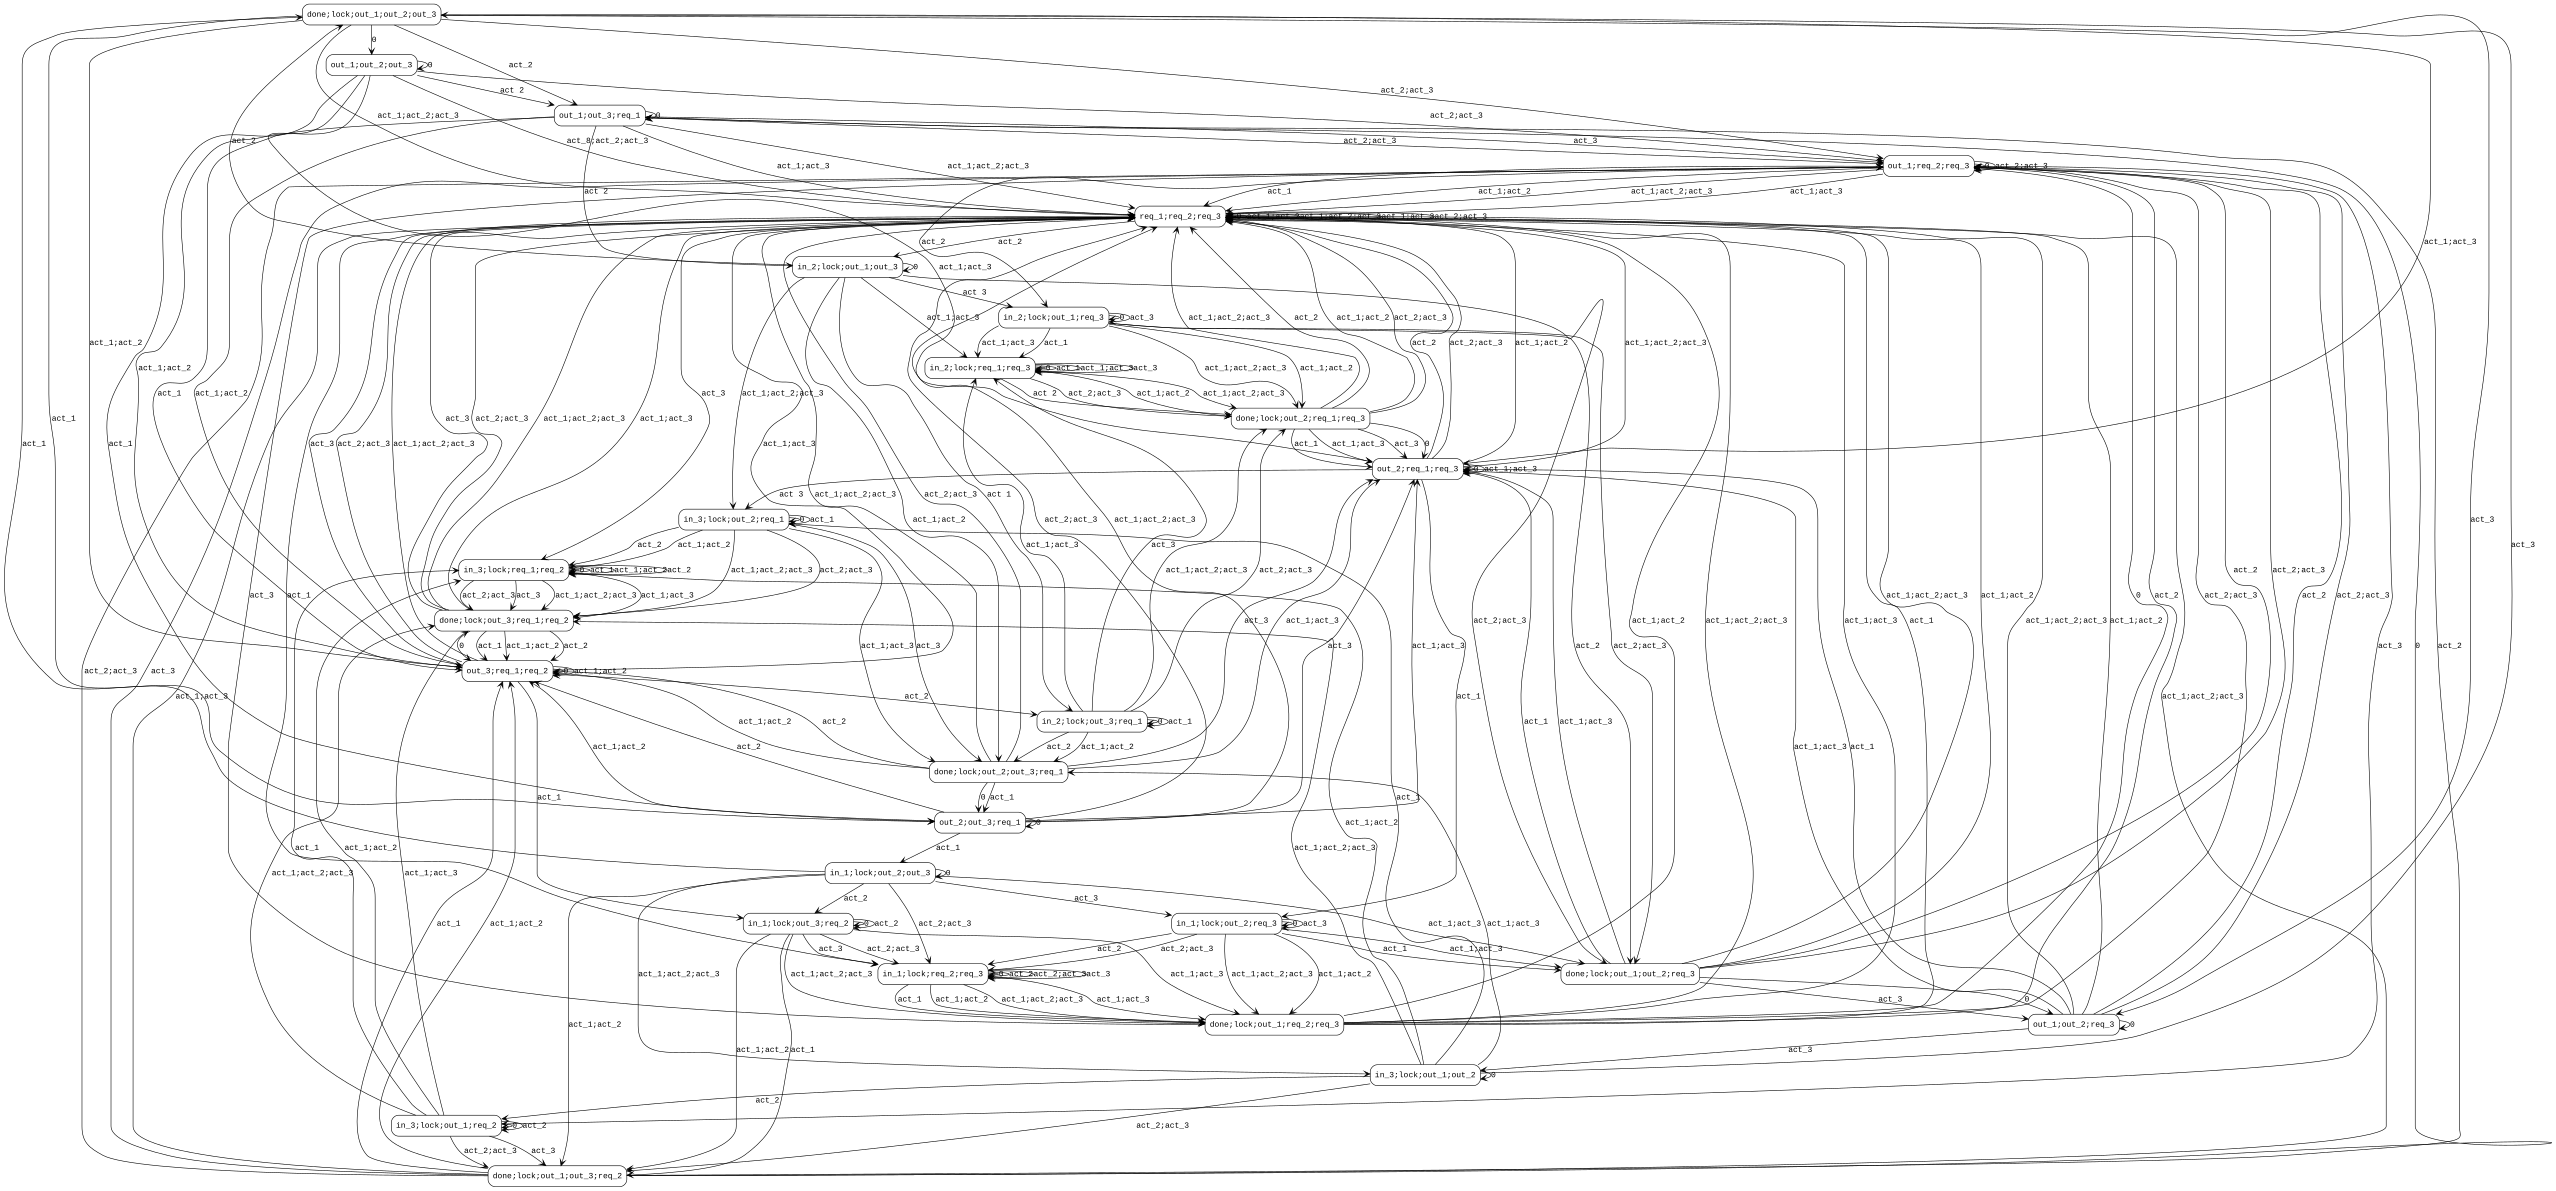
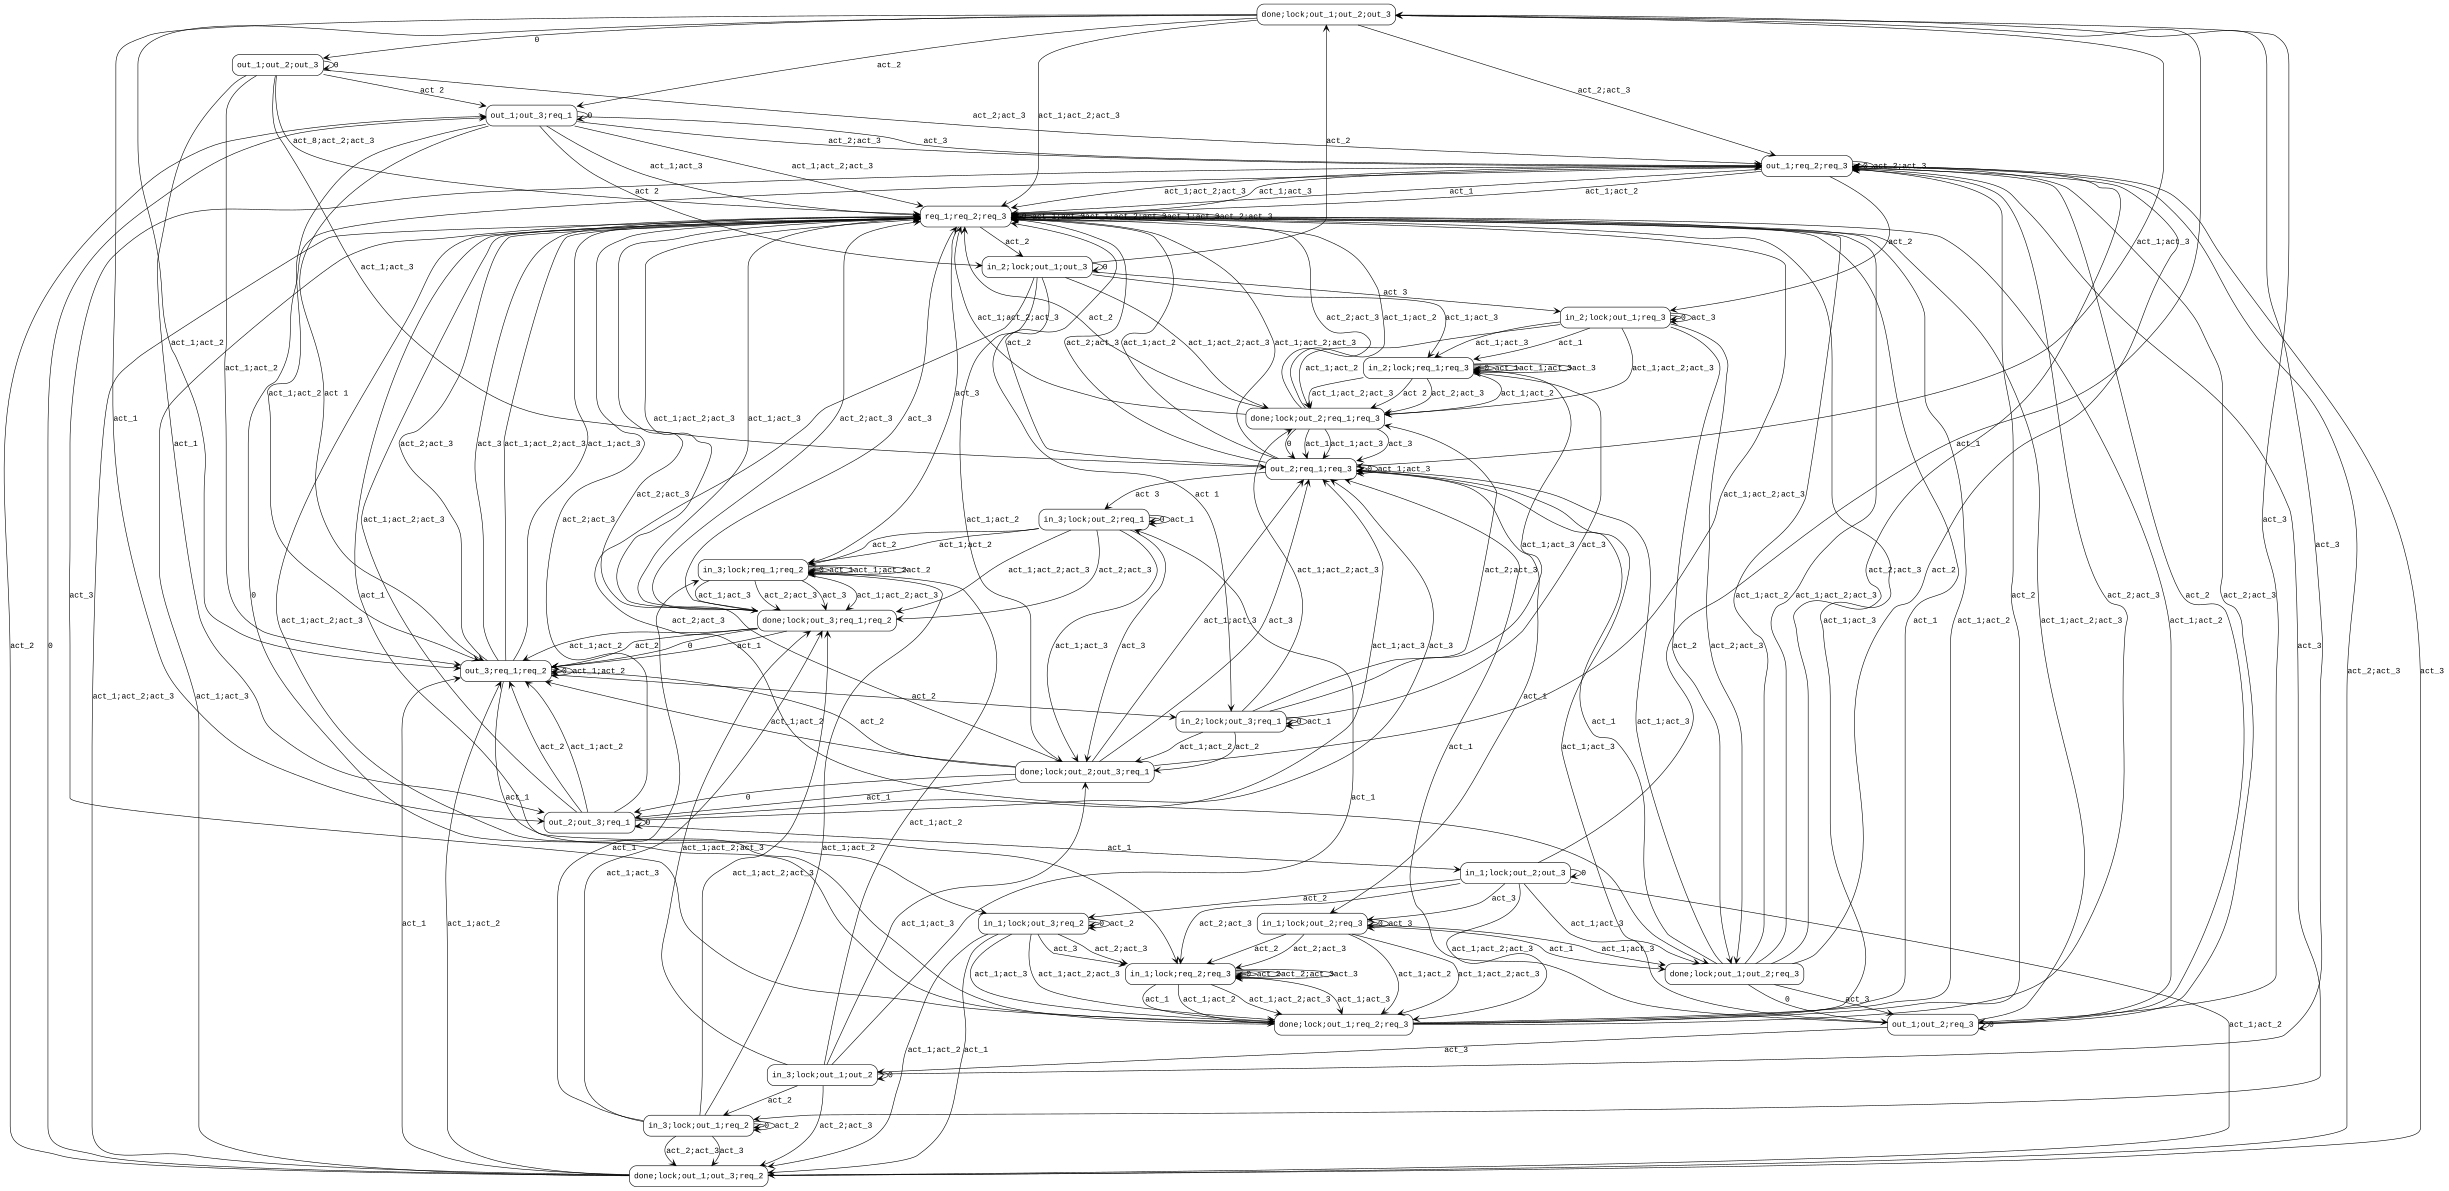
  digraph {
    fontname="Liberation Mono"
    node [fillcolor=white fontname="Liberation Mono" shape=box style="filled, rounded"]
    edge [arrowhead=vee fontname="Liberation Mono"]
    n1 [label="done;lock;out_1;out_2;out_3"]
    n2 [label="out_1;out_2;out_3"]
    n3 [label="out_1;out_2;req_3"]
    n4 [label="out_1;out_3;req_1"]
    n5 [label="out_1;req_2;req_3"]
    n6 [label="out_2;out_3;req_1"]
    n7 [label="out_2;req_1;req_3"]
    n8 [label="out_3;req_1;req_2"]
    n9 [label="req_1;req_2;req_3"]
    n10 [label="in_3;lock;out_1;out_2"]
    n11 [label="in_2;lock;out_1;out_3"]
    n12 [label="in_2;lock;out_1;req_3"]
    n13 [label="in_3;lock;out_1;req_2"]
    n14 [label="in_1;lock;out_2;out_3"]
    n15 [label="in_1;lock;out_2;req_3"]
    n16 [label="in_3;lock;out_2;req_1"]
    n17 [label="in_1;lock;out_3;req_2"]
    n18 [label="in_2;lock;out_3;req_1"]
    n19 [label="in_1;lock;req_2;req_3"]
    n20 [label="in_3;lock;req_1;req_2"]
    n21 [label="done;lock;out_1;out_2;req_3"]
    n22 [label="done;lock;out_1;out_3;req_2"]
    n23 [label="done;lock;out_1;req_2;req_3"]
    n24 [label="done;lock;out_2;out_3;req_1"]
    n25 [label="done;lock;out_2;req_1;req_3"]
    n26 [label="done;lock;out_3;req_1;req_2"]
    n27 [label="in_2;lock;req_1;req_3"]
    n1 -> n2 [label=0]
    n1 -> n3 [label=act_3]
    n1 -> n4 [label=act_2]
    n1 -> n5 [label="act_2;act_3"]
    n1 -> n6 [label=act_1]
    n1 -> n7 [label="act_1;act_3"]
    n1 -> n8 [label="act_1;act_2"]
    n1 -> n9 [label="act_1;act_2;act_3"]
    n2 -> n2 [label=0]
    n2 -> n4 [label=act_2]
    n2 -> n5 [label="act_2;act_3"]
    n2 -> n6 [label=act_1]
    n2 -> n7 [label="act_1;act_3"]
    n2 -> n8 [label="act_1;act_2"]
    n2 -> n9 [label="act_8;act_2;act_3"]
    n3 -> n3 [label=0]
    n3 -> n5 [label=act_2]
    n3 -> n5 [label="act_2;act_3"]
    n3 -> n7 [label=act_1]
    n3 -> n7 [label="act_1;act_3"]
    n3 -> n9 [label="act_1;act_2"]
    n3 -> n9 [label="act_1;act_2;act_3"]
    n3 -> n10 [label=act_3]
    n4 -> n4 [label=0]
    n4 -> n5 [label="act_2;act_3"]
    n4 -> n5 [label=act_3]
    n4 -> n8 [label=act_1]
    n4 -> n8 [label="act_1;act_2"]
    n4 -> n9 [label="act_1;act_2;act_3"]
    n4 -> n9 [label="act_1;act_3"]
    n4 -> n11 [label=act_2]
    n5 -> n5 [label=0]
    n5 -> n5 [label="act_2;act_3"]
    n5 -> n9 [label=act_1]
    n5 -> n9 [label="act_1;act_2"]
    n5 -> n9 [label="act_1;act_2;act_3"]
    n5 -> n9 [label="act_1;act_3"]
    n5 -> n12 [label=act_2]
    n5 -> n13 [label=act_3]
    n6 -> n6 [label=0]
    n6 -> n7 [label="act_1;act_3"]
    n6 -> n7 [label=act_3]
    n6 -> n8 [label="act_1;act_2"]
    n6 -> n8 [label=act_2]
    n6 -> n9 [label="act_1;act_2;act_3"]
    n6 -> n9 [label="act_2;act_3"]
    n6 -> n14 [label=act_1]
    n7 -> n7 [label=0]
    n7 -> n7 [label="act_1;act_3"]
    n7 -> n9 [label="act_1;act_2"]
    n7 -> n9 [label="act_1;act_2;act_3"]
    n7 -> n9 [label=act_2]
    n7 -> n9 [label="act_2;act_3"]
    n7 -> n15 [label=act_1]
    n7 -> n16 [label=act_3]
    n8 -> n8 [label=0]
    n8 -> n8 [label="act_1;act_2"]
    n8 -> n9 [label="act_1;act_2;act_3"]
    n8 -> n9 [label="act_1;act_3"]
    n8 -> n9 [label="act_2;act_3"]
    n8 -> n9 [label=act_3]
    n8 -> n17 [label=act_1]
    n8 -> n18 [label=act_2]
    n9 -> n9 [label=0]
    n9 -> n9 [label="act_1;act_2"]
    n9 -> n9 [label="act_1;act_2;act_3"]
    n9 -> n9 [label="act_1;act_3"]
    n9 -> n9 [label="act_2;act_3"]
    n9 -> n11 [label=act_2]
    n9 -> n19 [label=act_1]
    n9 -> n20 [label=act_3]
    n10 -> n1 [label=act_3]
    n10 -> n10 [label=0]
    n10 -> n13 [label=act_2]
    n10 -> n16 [label=act_1]
    n10 -> n20 [label="act_1;act_2"]
    n10 -> n22 [label="act_2;act_3"]
    n10 -> n24 [label="act_1;act_3"]
    n10 -> n26 [label="act_1;act_2;act_3"]
    n11 -> n1 [label=act_2]
    n11 -> n11 [label=0]
    n11 -> n12 [label=act_3]
    n11 -> n18 [label=act_1]
    n11 -> n21 [label="act_2;act_3"]
    n11 -> n24 [label="act_1;act_2"]
-   n11 -> n16 [label="act_1;act_2;act_3"]
+   n11 -> n25 [label="act_1;act_2;act_3"]
    n11 -> n27 [label="act_1;act_3"]
    n12 -> n12 [label=0]
    n12 -> n12 [label=act_3]
    n12 -> n21 [label=act_2]
    n12 -> n21 [label="act_2;act_3"]
    n12 -> n25 [label="act_1;act_2"]
    n12 -> n25 [label="act_1;act_2;act_3"]
    n12 -> n27 [label=act_1]
    n12 -> n27 [label="act_1;act_3"]
    n13 -> n13 [label=0]
    n13 -> n13 [label=act_2]
    n13 -> n20 [label=act_1]
    n13 -> n20 [label="act_1;act_2"]
    n13 -> n22 [label="act_2;act_3"]
    n13 -> n22 [label=act_3]
    n13 -> n26 [label="act_1;act_2;act_3"]
    n13 -> n26 [label="act_1;act_3"]
    n14 -> n1 [label=act_1]
    n14 -> n14 [label=0]
    n14 -> n15 [label=act_3]
    n14 -> n17 [label=act_2]
    n14 -> n19 [label="act_2;act_3"]
    n14 -> n21 [label="act_1;act_3"]
    n14 -> n22 [label="act_1;act_2"]
-   n14 -> n10 [label="act_1;act_2;act_3"]
+   n14 -> n23 [label="act_1;act_2;act_3"]
    n15 -> n15 [label=0]
    n15 -> n15 [label=act_3]
    n15 -> n19 [label=act_2]
    n15 -> n19 [label="act_2;act_3"]
    n15 -> n21 [label=act_1]
    n15 -> n21 [label="act_1;act_3"]
    n15 -> n23 [label="act_1;act_2"]
    n15 -> n23 [label="act_1;act_2;act_3"]
    n16 -> n16 [label=0]
    n16 -> n16 [label=act_1]
    n16 -> n20 [label="act_1;act_2"]
    n16 -> n20 [label=act_2]
    n16 -> n24 [label="act_1;act_3"]
    n16 -> n24 [label=act_3]
    n16 -> n26 [label="act_1;act_2;act_3"]
    n16 -> n26 [label="act_2;act_3"]
    n17 -> n17 [label=0]
    n17 -> n17 [label=act_2]
    n17 -> n19 [label="act_2;act_3"]
    n17 -> n19 [label=act_3]
    n17 -> n22 [label=act_1]
    n17 -> n22 [label="act_1;act_2"]
    n17 -> n23 [label="act_1;act_2;act_3"]
    n17 -> n23 [label="act_1;act_3"]
    n18 -> n18 [label=0]
    n18 -> n18 [label=act_1]
    n18 -> n24 [label="act_1;act_2"]
    n18 -> n24 [label=act_2]
    n18 -> n25 [label="act_1;act_2;act_3"]
    n18 -> n25 [label="act_2;act_3"]
    n18 -> n27 [label="act_1;act_3"]
    n18 -> n27 [label=act_3]
    n19 -> n19 [label=0]
    n19 -> n19 [label=act_2]
    n19 -> n19 [label="act_2;act_3"]
    n19 -> n19 [label=act_3]
    n19 -> n23 [label=act_1]
    n19 -> n23 [label="act_1;act_2"]
    n19 -> n23 [label="act_1;act_2;act_3"]
    n19 -> n23 [label="act_1;act_3"]
    n20 -> n20 [label=0]
    n20 -> n20 [label=act_1]
    n20 -> n20 [label="act_1;act_2"]
    n20 -> n20 [label=act_2]
    n20 -> n26 [label="act_1;act_2;act_3"]
    n20 -> n26 [label="act_1;act_3"]
    n20 -> n26 [label="act_2;act_3"]
    n20 -> n26 [label=act_3]
    n21 -> n3 [label=0]
    n21 -> n3 [label=act_3]
    n21 -> n5 [label=act_2]
    n21 -> n5 [label="act_2;act_3"]
    n21 -> n7 [label=act_1]
    n21 -> n7 [label="act_1;act_3"]
    n21 -> n9 [label="act_1;act_2"]
    n21 -> n9 [label="act_1;act_2;act_3"]
    n22 -> n4 [label=0]
    n22 -> n4 [label=act_2]
    n22 -> n5 [label="act_2;act_3"]
    n22 -> n5 [label=act_3]
    n22 -> n8 [label=act_1]
    n22 -> n8 [label="act_1;act_2"]
    n22 -> n9 [label="act_1;act_2;act_3"]
    n22 -> n9 [label="act_1;act_3"]
    n23 -> n5 [label=0]
    n23 -> n5 [label=act_2]
    n23 -> n5 [label="act_2;act_3"]
    n23 -> n5 [label=act_3]
    n23 -> n9 [label=act_1]
    n23 -> n9 [label="act_1;act_2"]
    n23 -> n9 [label="act_1;act_2;act_3"]
    n23 -> n9 [label="act_1;act_3"]
    n24 -> n6 [label=0]
    n24 -> n6 [label=act_1]
    n24 -> n7 [label="act_1;act_3"]
    n24 -> n7 [label=act_3]
    n24 -> n8 [label="act_1;act_2"]
    n24 -> n8 [label=act_2]
    n24 -> n9 [label="act_1;act_2;act_3"]
    n24 -> n9 [label="act_2;act_3"]
    n25 -> n7 [label=0]
    n25 -> n7 [label=act_1]
    n25 -> n7 [label="act_1;act_3"]
    n25 -> n7 [label=act_3]
    n25 -> n9 [label="act_1;act_2"]
    n25 -> n9 [label="act_1;act_2;act_3"]
    n25 -> n9 [label=act_2]
    n25 -> n9 [label="act_2;act_3"]
    n26 -> n8 [label=0]
    n26 -> n8 [label=act_1]
    n26 -> n8 [label="act_1;act_2"]
    n26 -> n8 [label=act_2]
    n26 -> n9 [label="act_1;act_2;act_3"]
    n26 -> n9 [label="act_1;act_3"]
    n26 -> n9 [label="act_2;act_3"]
    n26 -> n9 [label=act_3]
    n27 -> n25 [label="act_1;act_2"]
    n27 -> n25 [label="act_1;act_2;act_3"]
    n27 -> n25 [label=act_2]
    n27 -> n25 [label="act_2;act_3"]
    n27 -> n27 [label=0]
    n27 -> n27 [label=act_1]
    n27 -> n27 [label="act_1;act_3"]
    n27 -> n27 [label=act_3]
  }
